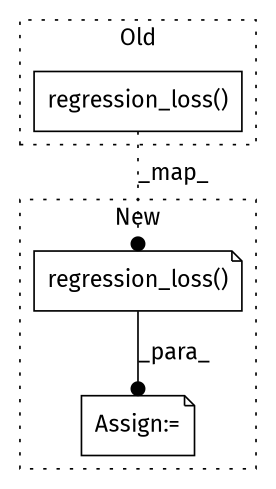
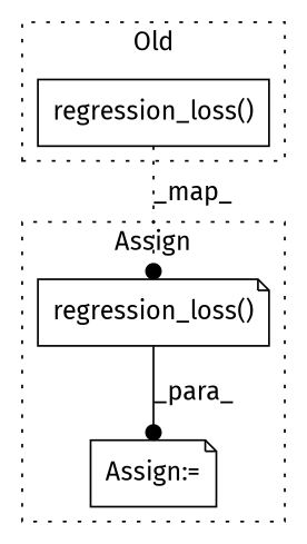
  digraph {
    fontname="Fira Sans"
    node [a=75 l="21,1" s="627,667" shape=note fontname="Fira Sans"]
    edge [arrowhead=dot fontname="Fira Sans"]
    n1 [label="regression_loss()"]
    n2 [a=68 l=3 label="Assign:=" s=624]
    n3 [label="regression_loss()" shape=box]
    subgraph cluster_1 {
-     label=New
+     label=Assign
      style=dotted
      n1
      n2
    }
    subgraph cluster_2 {
      label=Old
      style=dotted
      n3
    }
    n1 -> n2 [label=_para_ style=solid]
    n3 -> n1 [label=_map_ style=dotted]
  }
